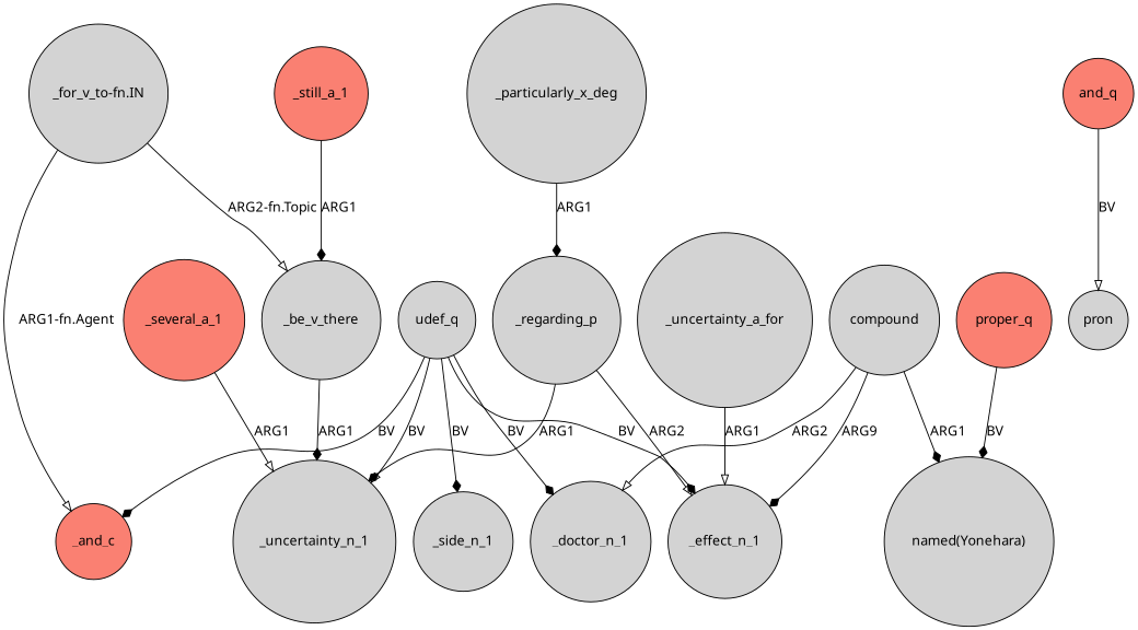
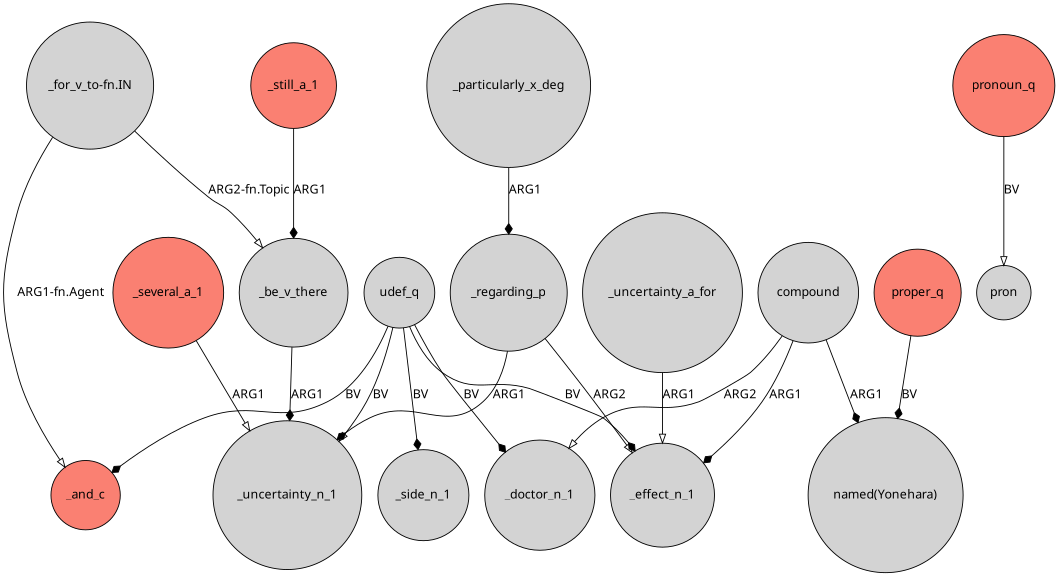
  digraph {
    fontname="Noto Sans"
    node [fillcolor=lightgrey fontname="Noto Sans" shape=circle style=filled]
    edge [arrowhead=diamond fontname="Noto Sans"]
    _still_a_1 [fillcolor=salmon]
    _be_v_there
    _uncertainty_n_1
    compound
    _doctor_n_1
    _effect_n_1
    "named(Yonehara)"
    n8 [label=_uncertainty_a_for]
    n9 [label="_for_v_to-fn.IN"]
    _and_c [fillcolor=salmon]
    _particularly_x_deg
    _regarding_p
    udef_q
    _side_n_1
    _several_a_1 [fillcolor=salmon]
-   pronoun_q [fillcolor=salmon label=and_q]
+   pronoun_q [fillcolor=salmon]
    pron
    proper_q [fillcolor=salmon]
    _still_a_1 -> _be_v_there [label=ARG1]
    _be_v_there -> _uncertainty_n_1 [label=ARG1]
    compound -> _doctor_n_1 [arrowhead=onormal label=ARG2]
-   compound -> _effect_n_1 [label=ARG9]
+   compound -> _effect_n_1 [label=ARG1]
    compound -> "named(Yonehara)" [label=ARG1]
    n8 -> _effect_n_1 [arrowhead=onormal label=ARG1]
    n9 -> _be_v_there [arrowhead=onormal label="ARG2-fn.Topic"]
    n9 -> _and_c [arrowhead=onormal label="ARG1-fn.Agent"]
    _particularly_x_deg -> _regarding_p [label=ARG1]
    _regarding_p -> _uncertainty_n_1 [label=ARG1]
    _regarding_p -> _effect_n_1 [arrowhead=onormal label=ARG2]
    udef_q -> _uncertainty_n_1 [arrowhead=onormal label=BV]
    udef_q -> _doctor_n_1 [label=BV]
    udef_q -> _effect_n_1 [label=BV]
    udef_q -> _and_c [label=BV]
    udef_q -> _side_n_1 [label=BV]
    _several_a_1 -> _uncertainty_n_1 [arrowhead=onormal label=ARG1]
    pronoun_q -> pron [arrowhead=onormal label=BV]
    proper_q -> "named(Yonehara)" [label=BV]
  }
